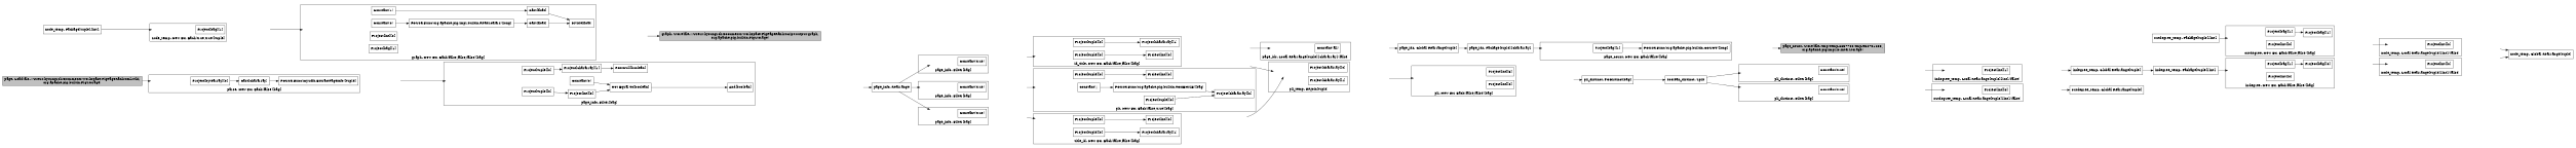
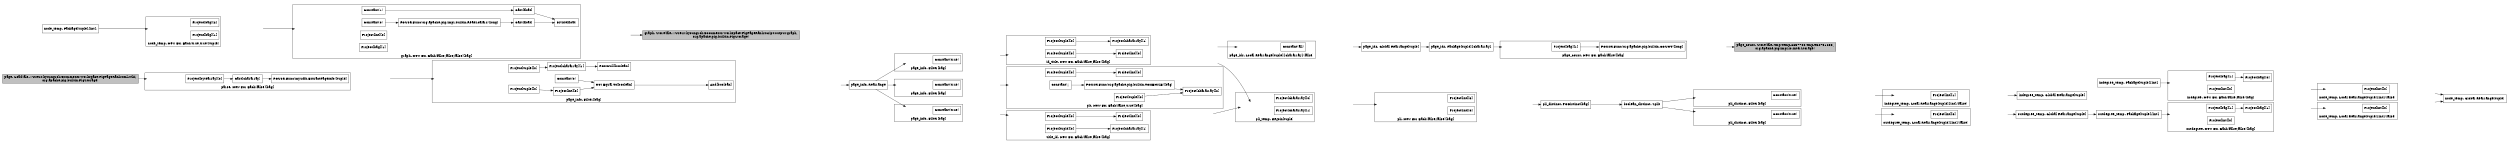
  digraph {
    compound=true
    rankdir=LR
    node [shape=rect]
    edge [style=invis]
    s487399205_in [height=0 style=invis width=0]
    n2 [label="Project[int][1]"]
    s487399266_in [height=0 style=invis width=0]
    n4 [label="Project[int][0]"]
    n5 [label="Project[int][3]"]
    s487399330_in [height=0 style=invis width=0]
    n7 [label="Project[tuple][0]"]
    n8 [label="Constant(|)"]
    n9 [label="Project[tuple][0]"]
    n10 [label="Project[int][0]"]
    n11 [label="POUserFunc(org.apache.pig.builtin.TOKENIZE)[bag]"]
    n12 [label="Project[chararray][2]"]
    s487399209_in [height=0 style=invis width=0]
    n14 [label="Constant(true)"]
    s487399329_in [height=0 style=invis width=0]
    n16 [label="Constant(true)"]
    s487399210_in [height=0 style=invis width=0]
    n18 [label="Project[int][0]"]
    n19 [label="Project[bag][1]"]
    n20 [label="Project[bag][1]"]
    s2070488827_in [height=0 style=invis width=0]
    n22 [label="Project[bag][1]"]
    n23 [label="POUserFunc(org.apache.pig.builtin.COUNT)[long]"]
    s1923940092_in [height=0 style=invis width=0]
    n25 [label="Project[bytearray][0]"]
    n26 [label="POUserFunc(myudfs.ExtractPageInfo)[tuple]"]
    n27 [label="Cast[chararray]"]
    s1923940093_in [height=0 style=invis width=0]
    n29 [label="Project[tuple][0]"]
    n30 [label="Constant(0)"]
    n31 [label="Project[tuple][0]"]
    n32 [label="And[boolean]"]
    n33 [label="Project[int][3]"]
    n34 [label="Not Equal To[boolean]"]
    n35 [label="Project[chararray][1]"]
    n36 [label="POIsNull[boolean]"]
    s487399151_in [height=0 style=invis width=0]
    n38 [label="Project[int][0]"]
    s487399149_in [height=0 style=invis width=0]
    n40 [label="Project[int][0]"]
    s487399145_in [height=0 style=invis width=0]
    n42 [label="Project[bag][1]"]
+   n43 [label="Project[bag][2]"]
    s487399297_in [height=0 style=invis width=0]
    n45 [label="Project[chararray][1]"]
    n46 [label="Project[chararray][0]"]
    s487399144_in [height=0 style=invis width=0]
    n48 [label="Constant(true)"]
    s487399238_in [height=0 style=invis width=0]
    n50 [label="Project[int][0]"]
    s487399300_in [height=0 style=invis width=0]
    n52 [label="Project[tuple][0]"]
    n53 [label="Project[tuple][0]"]
    n54 [label="Project[chararray][1]"]
    n55 [label="Project[int][0]"]
    s487399177_in [height=0 style=invis width=0]
    n57 [label="Project[int][0]"]
    n58 [label="Project[bag][1]"]
    n59 [label="Project[bag][0]"]
    s487399242_in [height=0 style=invis width=0]
    n61 [label="Constant(true)"]
    s487399361_in [height=0 style=invis width=0]
    n63 [label="Constant(true)"]
    s2070488861_in [height=0 style=invis width=0]
    n65 [label="Project[int][0]"]
    n66 [label="Project[bag][1]"]
    n67 [label="Constant(0)"]
    n68 [label="Constant(1)"]
    n69 [label="Cast[float]"]
    n70 [label="Divide[float]"]
    n71 [label="POUserFunc(org.apache.pig.impl.builtin.ReadScalars)[long]"]
    n72 [label="Cast[float]"]
    s487399115_in [height=0 style=invis width=0]
    n74 [label="Project[tuple][0]"]
    n75 [label="Project[tuple][0]"]
    n76 [label="Project[int][0]"]
    n77 [label="Project[chararray][1]"]
    s487399112_in [height=0 style=invis width=0]
    n79 [label="Constant(all)"]
    s487399205_out [height=0 style=invis width=0]
    s487399266_out [height=0 style=invis width=0]
    s487399330_out [height=0 style=invis width=0]
    s487399209_out [height=0 style=invis width=0]
    s487399329_out [height=0 style=invis width=0]
    s487399210_out [height=0 style=invis width=0]
    s2070488827_out [height=0 style=invis width=0]
    s1923940092_out [height=0 style=invis width=0]
    s1923940093_out [height=0 style=invis width=0]
    s487399151_out [height=0 style=invis width=0]
    s487399149_out [height=0 style=invis width=0]
    s487399145_out [height=0 style=invis width=0]
    s487399144_out [height=0 style=invis width=0]
    s487399238_out [height=0 style=invis width=0]
    s487399300_out [height=0 style=invis width=0]
    s487399177_out [height=0 style=invis width=0]
    s487399297_out [height=0 style=invis width=0]
    s487399242_out [height=0 style=invis width=0]
    s487399361_out [height=0 style=invis width=0]
    s2070488861_out [height=0 style=invis width=0]
    s487399115_out [height=0 style=invis width=0]
    s487399112_out [height=0 style=invis width=0]
    n102 [label="indegree_temp: Global Rearrange[tuple]"]
    n103 [label="indegree_temp: Package[tuple]{int}"]
    n104 [label="pli_distinct: PODistinct[bag]"]
    n105 [label="boolean_distinct: Split"]
    n106 [fillcolor=gray label="page: Load(file:///Users/kyoungrok/Documents/workspace/PigPageRank/xml-wiki,\norg.apache.pig.builtin.PigStorage)" style=filled]
    n107 [fillcolor=gray label="page_count: Store(file:/tmp/temp-6857700/tmp-952751233,\norg.apache.pig.impl.io.InterStorage)" style=filled]
    n108 [label="page_info: Rearrange"]
    n109 [label="node_temp: Global Rearrange[tuple]"]
    n110 [label="outdegree_temp: Package[tuple]{int}"]
    n111 [label="outdegree_temp: Global Rearrange[tuple]"]
    n112 [label="node_temp: Package[tuple]{int}"]
    n113 [label="page_ids: Global Rearrange[tuple]"]
    n114 [label="page_ids: Package[tuple]{chararray}"]
    n115 [fillcolor=gray label="graph: Store(file:///Users/kyoungrok/Documents/workspace/PigPageRank/script/output/graph,\norg.apache.pig.builtin.PigStorage)" style=filled]
    subgraph cluster_1 {
      label="indegree_temp: Local Rearrange[tuple]{int}(false)"
      labelloc=b
      s487399205_in
      n2
    }
    subgraph cluster_2 {
      label="pli: New For Each(false,false)[bag]"
      labelloc=b
      s487399266_in
      n4
      n5
    }
    subgraph cluster_3 {
      label="plt: New For Each(false,true)[bag]"
      labelloc=b
      s487399330_in
      n7
      n8
      n9
      n10
      n11
      n12
    }
    subgraph cluster_4 {
      label="pli_distinct: Filter[bag]"
      labelloc=b
      s487399209_in
      n14
    }
    subgraph cluster_5 {
      label="page_info: Filter[bag]"
      labelloc=b
      s487399329_in
      n16
    }
    subgraph cluster_6 {
      label="outdegree: New For Each(false,false)[bag]"
      labelloc=b
      s487399210_in
      n18
      n19
      n20
    }
    subgraph cluster_7 {
      label="page_count: New For Each(false)[bag]"
      labelloc=b
      s2070488827_in
      n22
      n23
    }
    subgraph cluster_8 {
      label="parse: New For Each(false)[bag]"
      labelloc=b
      s1923940092_in
      n25
      n26
      n27
    }
    subgraph cluster_9 {
      label="page_info: Filter[bag]"
      labelloc=b
      s1923940093_in
      n29
      n30
      n31
      n32
      n33
      n34
      n35
      n36
    }
    subgraph cluster_10 {
      label="node_temp: Local Rearrange[tuple]{int}(false)"
      labelloc=b
      s487399151_in
      n38
    }
    subgraph cluster_11 {
      label="node_temp: Local Rearrange[tuple]{int}(false)"
      labelloc=b
      s487399149_in
      n40
    }
    subgraph cluster_12 {
      label="node_temp: New For Each(true,true)[tuple]"
      labelloc=b
      s487399145_in
      n42
+     n43
    }
    subgraph cluster_13 {
      label="pli_temp: FRJoin[tuple]"
      labelloc=b
      s487399297_in
      n45
      n46
    }
    subgraph cluster_14 {
      label="page_info: Filter[bag]"
      labelloc=b
      s487399144_in
      n48
    }
    subgraph cluster_15 {
      label="outdegree_temp: Local Rearrange[tuple]{int}(false)"
      labelloc=b
      s487399238_in
      n50
    }
    subgraph cluster_16 {
      label="title_id: New For Each(false,false)[bag]"
      labelloc=b
      s487399300_in
      n52
      n53
      n54
      n55
    }
    subgraph cluster_17 {
      label="indegree: New For Each(false,false)[bag]"
      labelloc=b
      s487399177_in
      n57
      n58
      n59
    }
    subgraph cluster_18 {
      label="pli_distinct: Filter[bag]"
      labelloc=b
      s487399242_in
      n61
    }
    subgraph cluster_19 {
      label="page_info: Filter[bag]"
      labelloc=b
      s487399361_in
      n63
    }
    subgraph cluster_20 {
      label="graph: New For Each(false,false,false)[bag]"
      labelloc=b
      s2070488861_in
      n65
      n66
      n67
      n68
      n69
      n70
      n71
      n72
    }
    subgraph cluster_21 {
      label="id_title: New For Each(false,false)[bag]"
      labelloc=b
      s487399115_in
      n74
      n75
      n76
      n77
    }
    subgraph cluster_22 {
      label="page_ids: Local Rearrange[tuple]{chararray}(false)"
      labelloc=b
      s487399112_in
      n79
    }
    s487399205_in -> n2
    n2 -> s487399205_out
    s487399266_in -> n4
    s487399266_in -> n5
    n4 -> s487399266_out
    n5 -> s487399266_out
    s487399330_in -> n7
    s487399330_in -> n8
    s487399330_in -> n9
    n7 -> n10 [style=""]
    n8 -> n11 [style=""]
    n9 -> n12 [style=""]
    n10 -> s487399330_out
    n11 -> n12 [style=""]
    n11 -> s487399330_out
    s487399209_in -> n14
    n14 -> s487399209_out
    s487399329_in -> n16
    n16 -> s487399329_out
    s487399210_in -> n18
    s487399210_in -> n19
    n18 -> s487399210_out
    n19 -> n20 [style=""]
    n20 -> s487399210_out
    s2070488827_in -> n22
    n22 -> n23 [style=""]
    n23 -> s2070488827_out
    s1923940092_in -> n25
    n25 -> n27 [style=""]
    n26 -> s1923940092_out
    n27 -> n26 [style=""]
    s1923940093_in -> n29
    s1923940093_in -> n30
    s1923940093_in -> n31
    n29 -> n33 [style=""]
    n30 -> n34 [style=""]
    n31 -> n35 [style=""]
    n32 -> s1923940093_out
    n33 -> n34 [style=""]
    n34 -> n32 [style=""]
    n35 -> n36 [style=""]
    s487399151_in -> n38
    n38 -> s487399151_out
    s487399149_in -> n40
    n40 -> s487399149_out
    s487399145_in -> n42
+   s487399145_in -> n43
    n42 -> s487399145_out
+   n43 -> s487399145_out
    s487399297_in -> n45
    s487399297_in -> n46
    n45 -> s487399297_out
    n46 -> s487399297_out
    s487399144_in -> n48
    n48 -> s487399144_out
    s487399238_in -> n50
    n50 -> s487399238_out
    s487399300_in -> n52
    s487399300_in -> n53
    n52 -> n54 [style=""]
    n53 -> n55 [style=""]
    n54 -> s487399300_out
    n55 -> s487399300_out
    s487399177_in -> n57
    s487399177_in -> n58
    n57 -> s487399177_out
    n58 -> n59 [style=""]
    n59 -> s487399177_out
    s487399242_in -> n61
    n61 -> s487399242_out
    s487399361_in -> n63
    n63 -> s487399361_out
    s2070488861_in -> n65
    s2070488861_in -> n66
    s2070488861_in -> n67
    s2070488861_in -> n68
    n65 -> s2070488861_out
    n66 -> s2070488861_out
    n67 -> n71 [style=""]
    n68 -> n72 [style=""]
    n69 -> n70 [style=""]
    n70 -> s2070488861_out
    n71 -> n69 [style=""]
    n72 -> n70 [style=""]
    s487399115_in -> n74
    s487399115_in -> n75
    n74 -> n76 [style=""]
    n75 -> n77 [style=""]
    n76 -> s487399115_out
    n77 -> s487399115_out
    s487399112_in -> n79
    n79 -> s487399112_out
    s487399205_out -> n102 [style=""]
    s487399266_out -> n104 [style=""]
    s487399330_out -> s487399297_in [style=""]
    s487399209_out -> s487399205_in [style=""]
    s487399329_out -> s487399300_in [style=""]
    s487399210_out -> s487399151_in [style=""]
    s2070488827_out -> n107 [style=""]
    s1923940092_out -> s1923940093_in [style=""]
    s1923940093_out -> n108 [style=""]
    s487399151_out -> n109 [style=""]
    s487399149_out -> n109 [style=""]
    s487399145_out -> s2070488861_in [style=""]
    s487399144_out -> s487399115_in [style=""]
    s487399238_out -> n111 [style=""]
    s487399300_out -> s487399297_in [style=""]
    s487399177_out -> s487399149_in [style=""]
    s487399297_out -> s487399266_in [style=""]
    s487399242_out -> s487399238_in [style=""]
    s487399361_out -> s487399330_in [style=""]
    s2070488861_out -> n115 [style=""]
    s487399115_out -> s487399112_in [style=""]
    s487399112_out -> n113 [style=""]
-   n102 -> n103 [style=""]
    n103 -> s487399177_in [style=""]
    n104 -> n105 [style=""]
    n105 -> s487399209_in [style=""]
    n105 -> s487399242_in [style=""]
    n106 -> s1923940092_in [style=""]
    n108 -> s487399329_in [style=""]
    n108 -> s487399144_in [style=""]
    n108 -> s487399361_in [style=""]
    n110 -> s487399210_in [style=""]
+   n111 -> n110 [style=""]
    n112 -> s487399145_in [style=""]
    n113 -> n114 [style=""]
    n114 -> s2070488827_in [style=""]
  }
